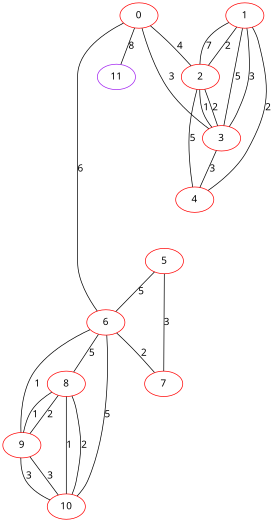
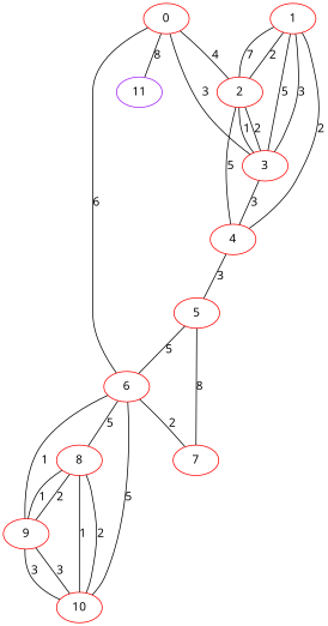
  graph {
    fontname="Noto Sans"
    node [color=red fontname="Noto Sans" weight=1]
    edge [fontname="Noto Sans"]
    0
    2
    3
    11 [color=purple weight=4]
    6
    1
    4
    5
    7
    8
    9
    10
    0 -- 2 [label=4]
    0 -- 3 [label=3]
    0 -- 11 [label=8]
    0 -- 6 [label=6]
    2 -- 3 [label=2]
    2 -- 3 [label=1]
    2 -- 4 [label=5]
    3 -- 4 [label=3]
    6 -- 7 [label=2]
    6 -- 8 [label=5]
    6 -- 9 [label=1]
    6 -- 10 [label=5]
    1 -- 2 [label=7]
    1 -- 2 [label=2]
    1 -- 3 [label=5]
    1 -- 3 [label=3]
    1 -- 4 [label=2]
+   4 -- 5 [label=3]
    5 -- 6 [label=5]
-   5 -- 7 [label=3]
+   5 -- 7 [label=8]
    8 -- 9 [label=2]
    8 -- 9 [label=1]
    8 -- 10 [label=1]
    8 -- 10 [label=2]
    9 -- 10 [label=3]
    9 -- 10 [label=3]
  }
